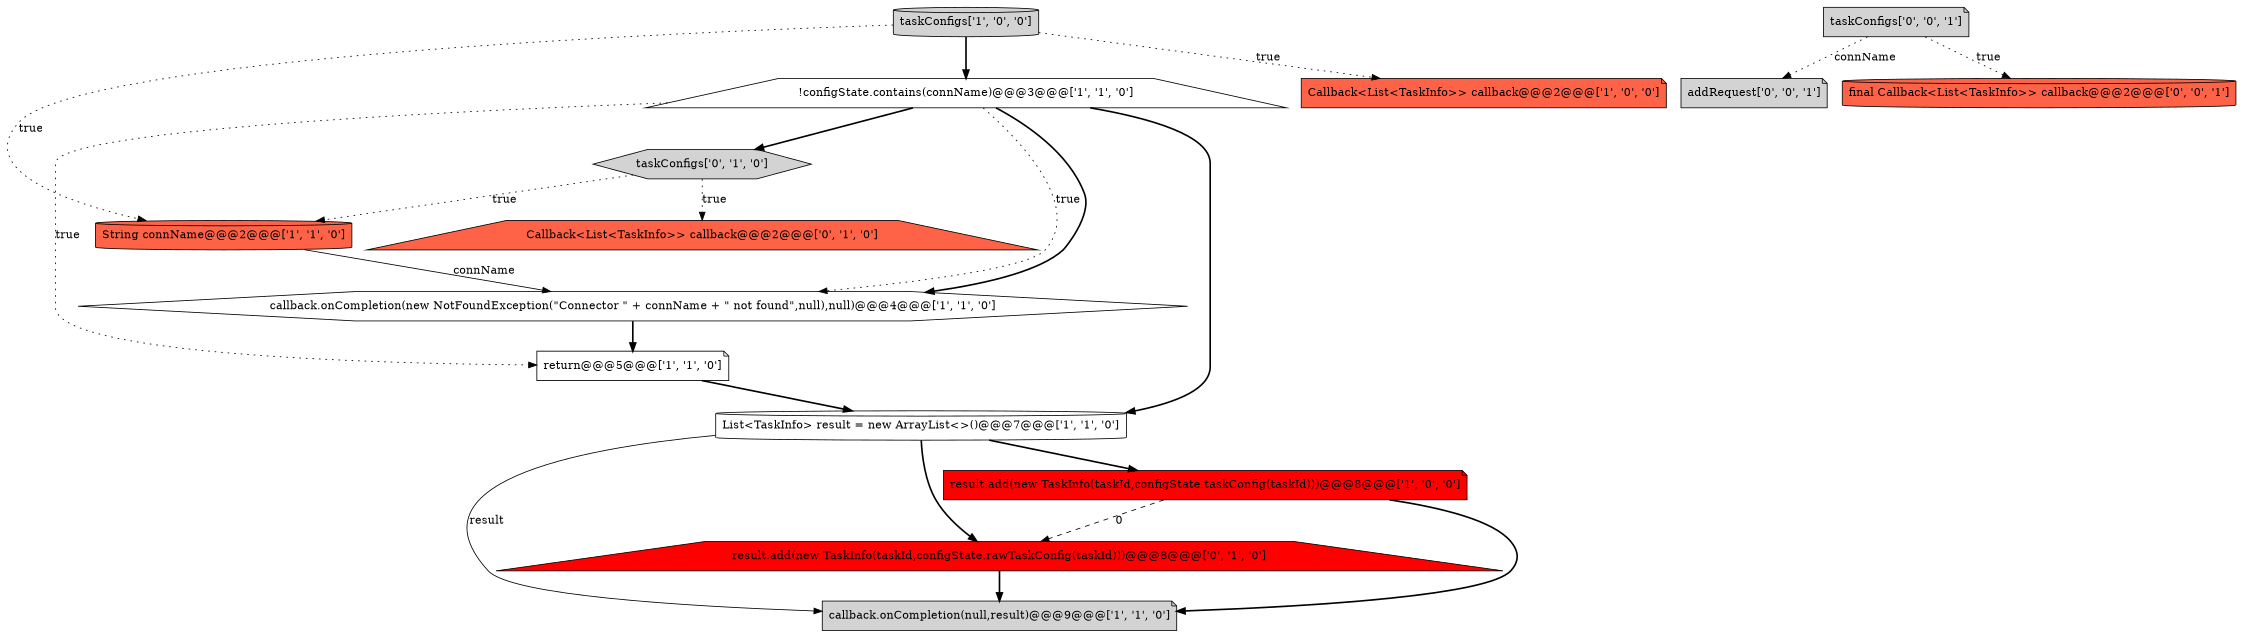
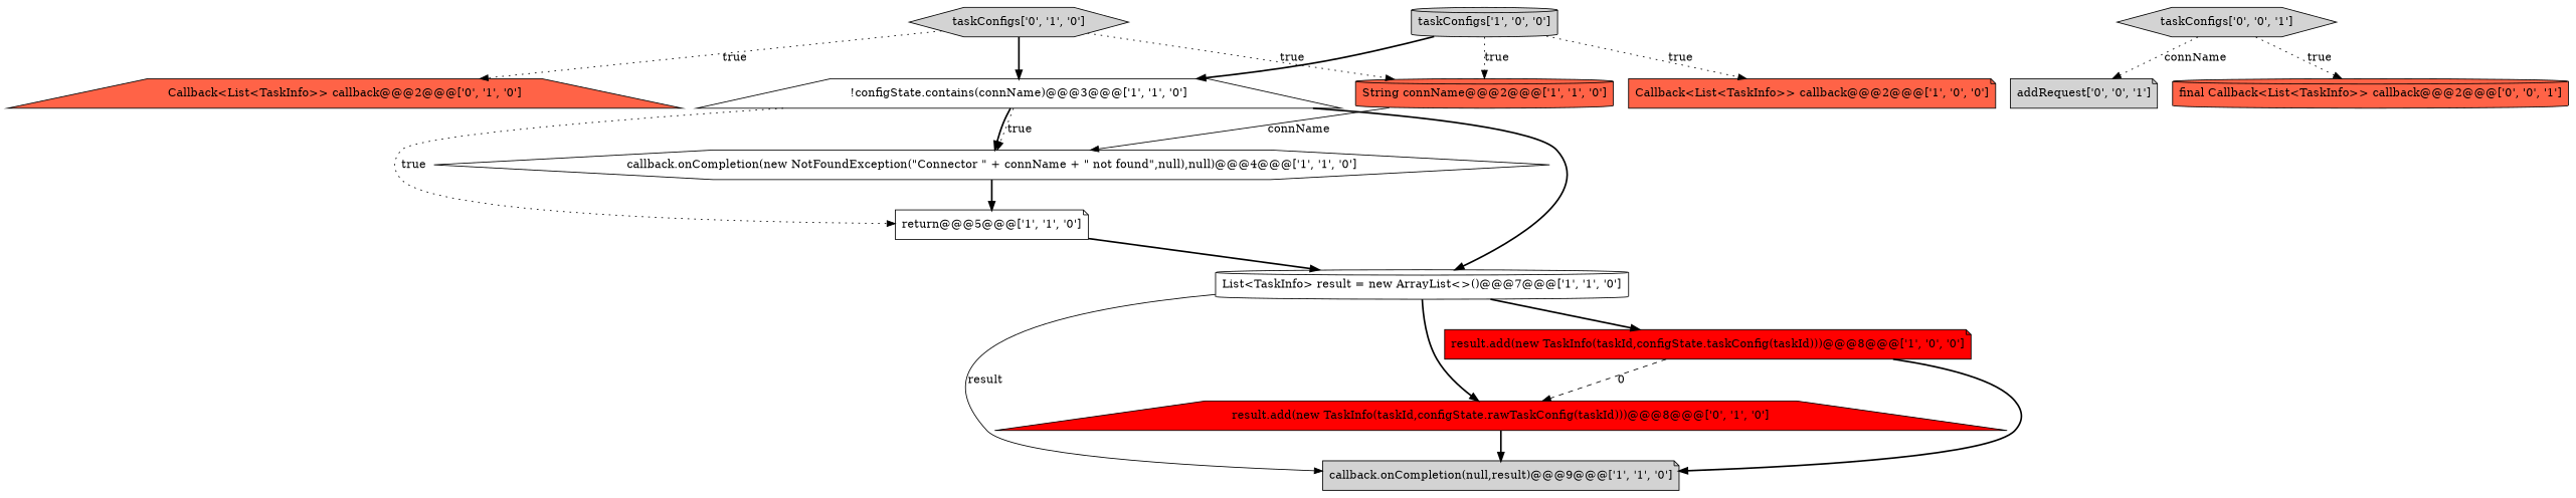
  digraph {
    node [fillcolor=lightgray shape=note style=filled]
    edge [style=bold]
    n1 [fillcolor=white label="callback.onCompletion(new NotFoundException(\"Connector \" + connName + \" not found\",null),null)@@@4@@@['1', '1', '0']" shape=hexagon]
    n2 [fillcolor=white label="return@@@5@@@['1', '1', '0']"]
    n3 [fillcolor=white label="List<TaskInfo> result = new ArrayList<>()@@@7@@@['1', '1', '0']" shape=cylinder]
    n4 [fillcolor=red label="result.add(new TaskInfo(taskId,configState.rawTaskConfig(taskId)))@@@8@@@['0', '1', '0']" shape=trapezium]
    n5 [label="callback.onCompletion(null,result)@@@9@@@['1', '1', '0']"]
    n6 [fillcolor=red label="result.add(new TaskInfo(taskId,configState.taskConfig(taskId)))@@@8@@@['1', '0', '0']"]
    n7 [fillcolor=white label="!configState.contains(connName)@@@3@@@['1', '1', '0']" shape=trapezium]
    n8 [label="addRequest['0', '0', '1']"]
    n9 [label="taskConfigs['0', '1', '0']" shape=hexagon]
    n10 [fillcolor=tomato label="String connName@@@2@@@['1', '1', '0']" shape=cylinder]
    n11 [fillcolor=tomato label="Callback<List<TaskInfo>> callback@@@2@@@['0', '1', '0']" shape=trapezium]
    n12 [label="taskConfigs['1', '0', '0']" shape=cylinder]
    n13 [fillcolor=tomato label="Callback<List<TaskInfo>> callback@@@2@@@['1', '0', '0']"]
-   n14 [label="taskConfigs['0', '0', '1']"]
+   n14 [label="taskConfigs['0', '0', '1']" shape=hexagon]
    n15 [fillcolor=tomato label="final Callback<List<TaskInfo>> callback@@@2@@@['0', '0', '1']" shape=cylinder]
    n1 -> n2
    n2 -> n3
    n3 -> n4
    n3 -> n5 [label=result style=solid]
    n3 -> n6
    n4 -> n5
    n6 -> n4 [label=0 style=dashed]
    n6 -> n5
    n7 -> n1 [label=true style=dotted]
    n7 -> n1
    n7 -> n2 [label=true style=dotted]
    n7 -> n3
-   n7 -> n9
+   n9 -> n7
    n9 -> n10 [label=true style=dotted]
    n9 -> n11 [label=true style=dotted]
    n10 -> n1 [label=connName style=solid]
    n12 -> n7
    n12 -> n10 [label=true style=dotted]
    n12 -> n13 [label=true style=dotted]
    n14 -> n8 [label=connName style=dotted]
    n14 -> n15 [label=true style=dotted]
  }
